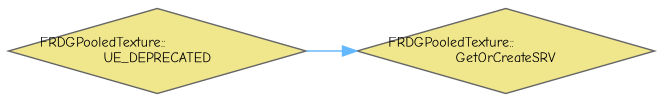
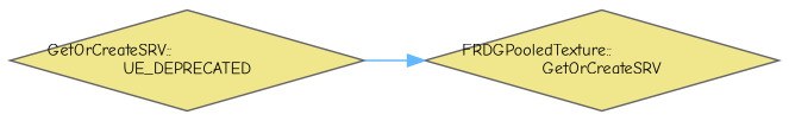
  digraph {
    rankdir=LR
    fontname="Comic Neue"
    node [fillcolor=khaki fontname="Comic Neue" fontsize=10 shape=diamond style=filled]
-   n1 [color=gray40 fontcolor=black height=0.2 label="FRDGPooledTexture::\lUE_DEPRECATED" width=0.4]
+   n1 [color=gray40 fontcolor=black height=0.2 label="GetOrCreateSRV::\lUE_DEPRECATED" width=0.4]
    n2 [color=grey40 height=0.2 label="FRDGPooledTexture::\lGetOrCreateSRV" width=0.4]
    n1 -> n2 [color=steelblue1 fontname="Comic Neue" fontsize=10 labelfontname=Helvetica labelfontsize=10 style=solid]
  }
